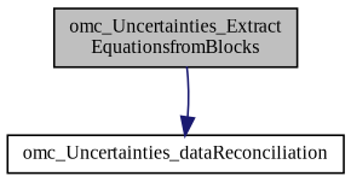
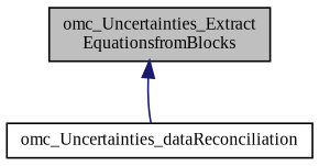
  digraph {
    rankdir=TB
    fontname="Liberation Serif"
    node [color=black fontname="Liberation Serif" fontsize=10 shape=record style=filled]
    n1 [fillcolor=grey75 fontcolor=black height=0.2 label="omc_Uncertainties_Extract\lEquationsfromBlocks" width=0.4]
    n2 [fillcolor=white height=0.2 label=omc_Uncertainties_dataReconciliation width=0.4]
-   n2 -> n1 [color=midnightblue dir=back fontname="Liberation Serif" fontsize=10 labelfontname=Helvetica labelfontsize=10 style=solid]
+   n1 -> n2 [color=midnightblue dir=back fontname="Liberation Serif" fontsize=10 labelfontname=Helvetica labelfontsize=10 style=solid]
  }
